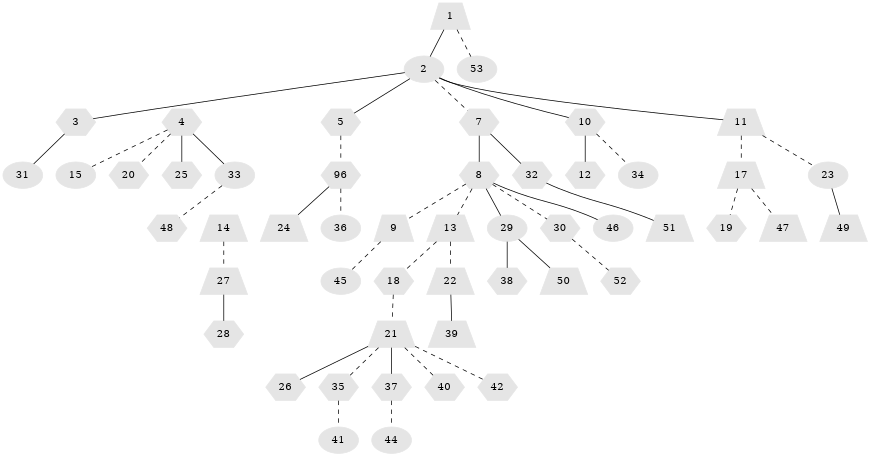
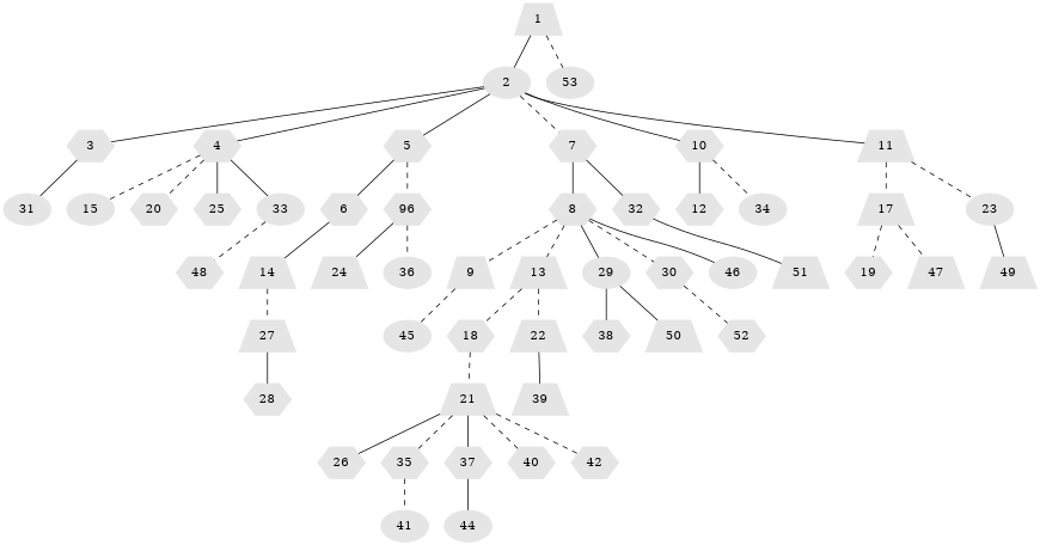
  graph {
    node [color=gray90 shape=hexagon style=filled]
    edge [style=dashed]
    1 [shape=trapezium]
    2 [shape=ellipse]
    53 [shape=ellipse]
    3
    4
    5
    7
    10
    11 [shape=trapezium]
    31 [shape=ellipse]
    15 [shape=ellipse]
    20
    25
    33 [shape=ellipse]
+   6
    n16 [label=96]
    8
    32
    12
    34 [shape=ellipse]
    17 [shape=trapezium]
    23 [shape=ellipse]
    48
    14 [shape=trapezium]
    24 [shape=trapezium]
    36 [shape=ellipse]
    27 [shape=trapezium]
    9 [shape=trapezium]
    13 [shape=trapezium]
    29 [shape=ellipse]
    30
    46 [shape=ellipse]
    51 [shape=trapezium]
    45 [shape=ellipse]
    18
    22 [shape=trapezium]
    38
    50 [shape=trapezium]
    52
    19
    47 [shape=trapezium]
    49 [shape=trapezium]
    21 [shape=trapezium]
    39 [shape=trapezium]
    28
    26
    35
    37
    40
    42
    41 [shape=ellipse]
    44 [shape=ellipse]
    1 -- 2 [style=solid]
    1 -- 53
    2 -- 3 [style=solid]
+   2 -- 4 [style=solid]
    2 -- 5 [style=solid]
    2 -- 7
    2 -- 10 [style=solid]
    2 -- 11 [style=solid]
    3 -- 31 [style=solid]
    4 -- 15
    4 -- 20
    4 -- 25 [style=solid]
    4 -- 33 [style=solid]
+   5 -- 6 [style=solid]
    5 -- n16
    7 -- 8 [style=solid]
    7 -- 32 [style=solid]
    10 -- 12 [style=solid]
    10 -- 34
    11 -- 17
    11 -- 23
    33 -- 48
+   6 -- 14 [style=solid]
    n16 -- 24 [style=solid]
    n16 -- 36
    8 -- 9
    8 -- 13
    8 -- 29 [style=solid]
    8 -- 30
    8 -- 46 [style=solid]
    32 -- 51 [style=solid]
    17 -- 19
    17 -- 47
    23 -- 49 [style=solid]
    14 -- 27
    27 -- 28 [style=solid]
    9 -- 45
    13 -- 18
    13 -- 22
    29 -- 38 [style=solid]
    29 -- 50 [style=solid]
    30 -- 52
    18 -- 21
    22 -- 39 [style=solid]
    21 -- 26 [style=solid]
    21 -- 35
    21 -- 37 [style=solid]
    21 -- 40
    21 -- 42
    35 -- 41
-   37 -- 44
+   37 -- 44 [style=solid]
  }
